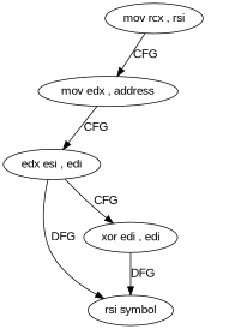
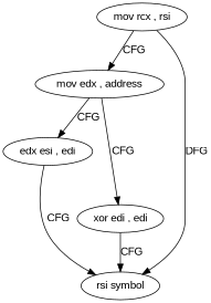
  digraph {
    fontname="Liberation Sans"
    node [fontname="Liberation Sans"]
    edge [fontname="Liberation Sans"]
    n1 [label="mov rcx , rsi"]
    n2 [label="mov edx , address"]
    n3 [label="rsi symbol"]
    n4 [label="edx esi , edi"]
    n5 [label="xor edi , edi"]
    n1 -> n2 [label=CFG]
+   n1 -> n3 [label=DFG]
    n2 -> n4 [label=CFG]
-   n4 -> n3 [label=DFG]
-   n4 -> n5 [label=CFG]
-   n5 -> n3 [label=DFG]
+   n4 -> n3 [label=CFG]
+   n2 -> n5 [label=CFG]
+   n5 -> n3 [label=CFG]
  }
